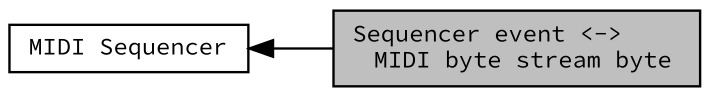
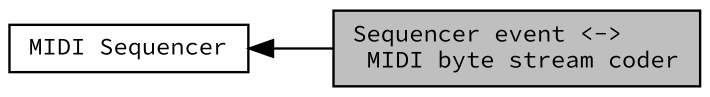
  digraph {
    rankdir=LR
    fontname="Source Code Pro"
    node [color=black fontname="Source Code Pro" fontsize=10 shape=record style=filled]
    n1 [fillcolor=white height=0.2 label="MIDI Sequencer" width=0.4]
-   n2 [fillcolor=grey75 fontcolor=black height=0.2 label="Sequencer event \<-\>\l MIDI byte stream byte" width=0.4]
+   n2 [fillcolor=grey75 fontcolor=black height=0.2 label="Sequencer event \<-\>\l MIDI byte stream coder" width=0.4]
    n1 -> n2 [dir=back fontname="Source Code Pro" fontsize=10 labelfontname=Helvetica labelfontsize=10 shape=plaintext style=solid]
  }
